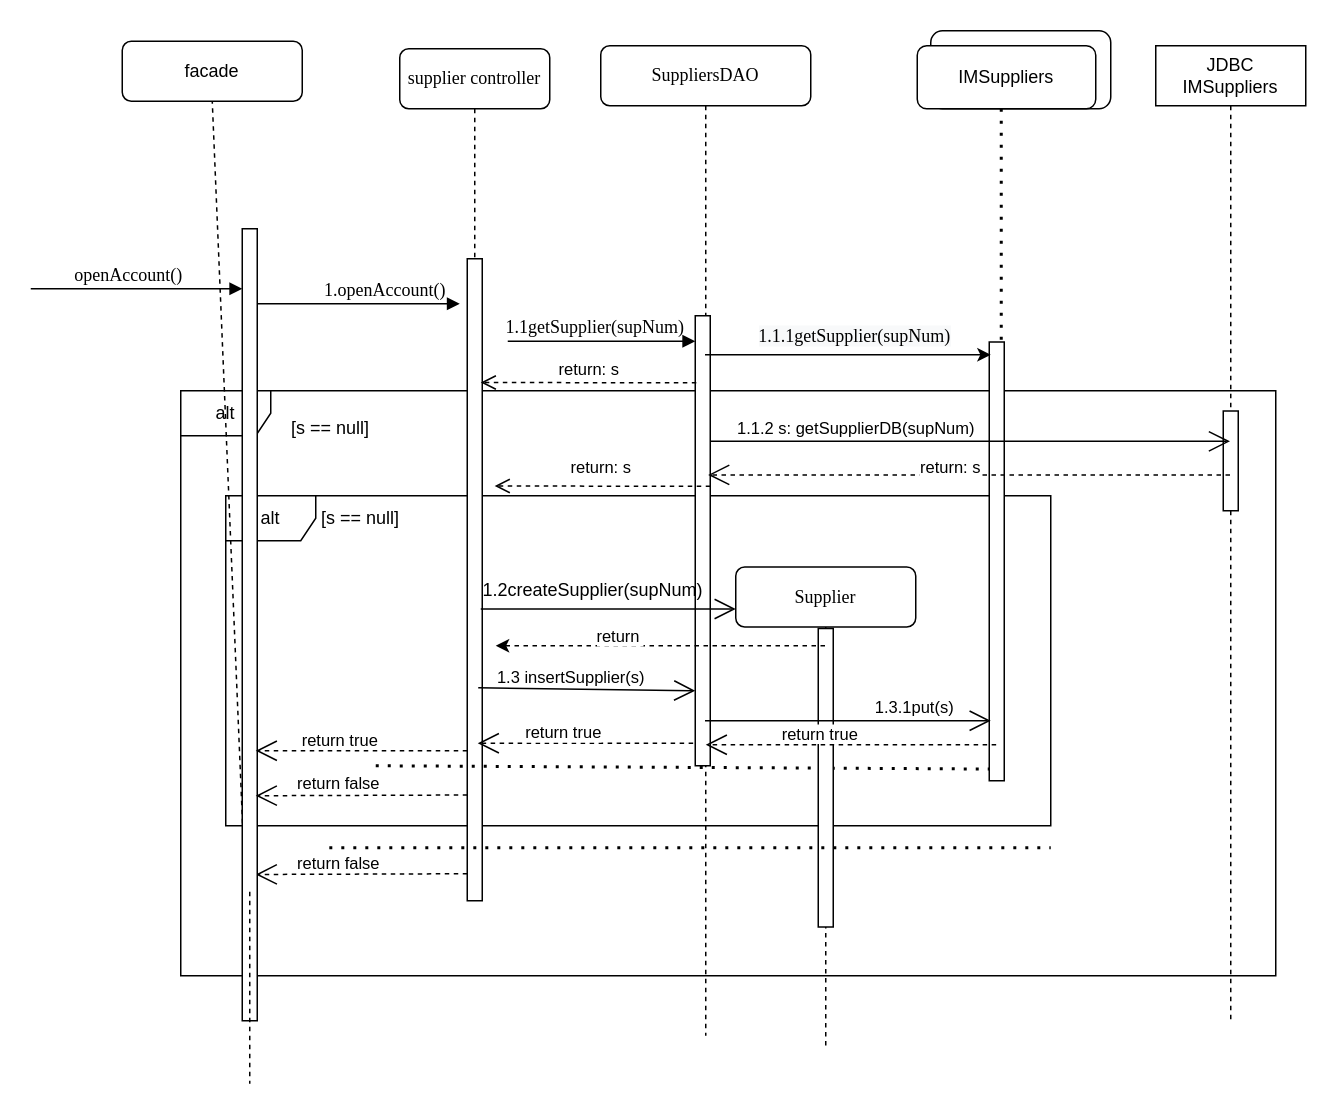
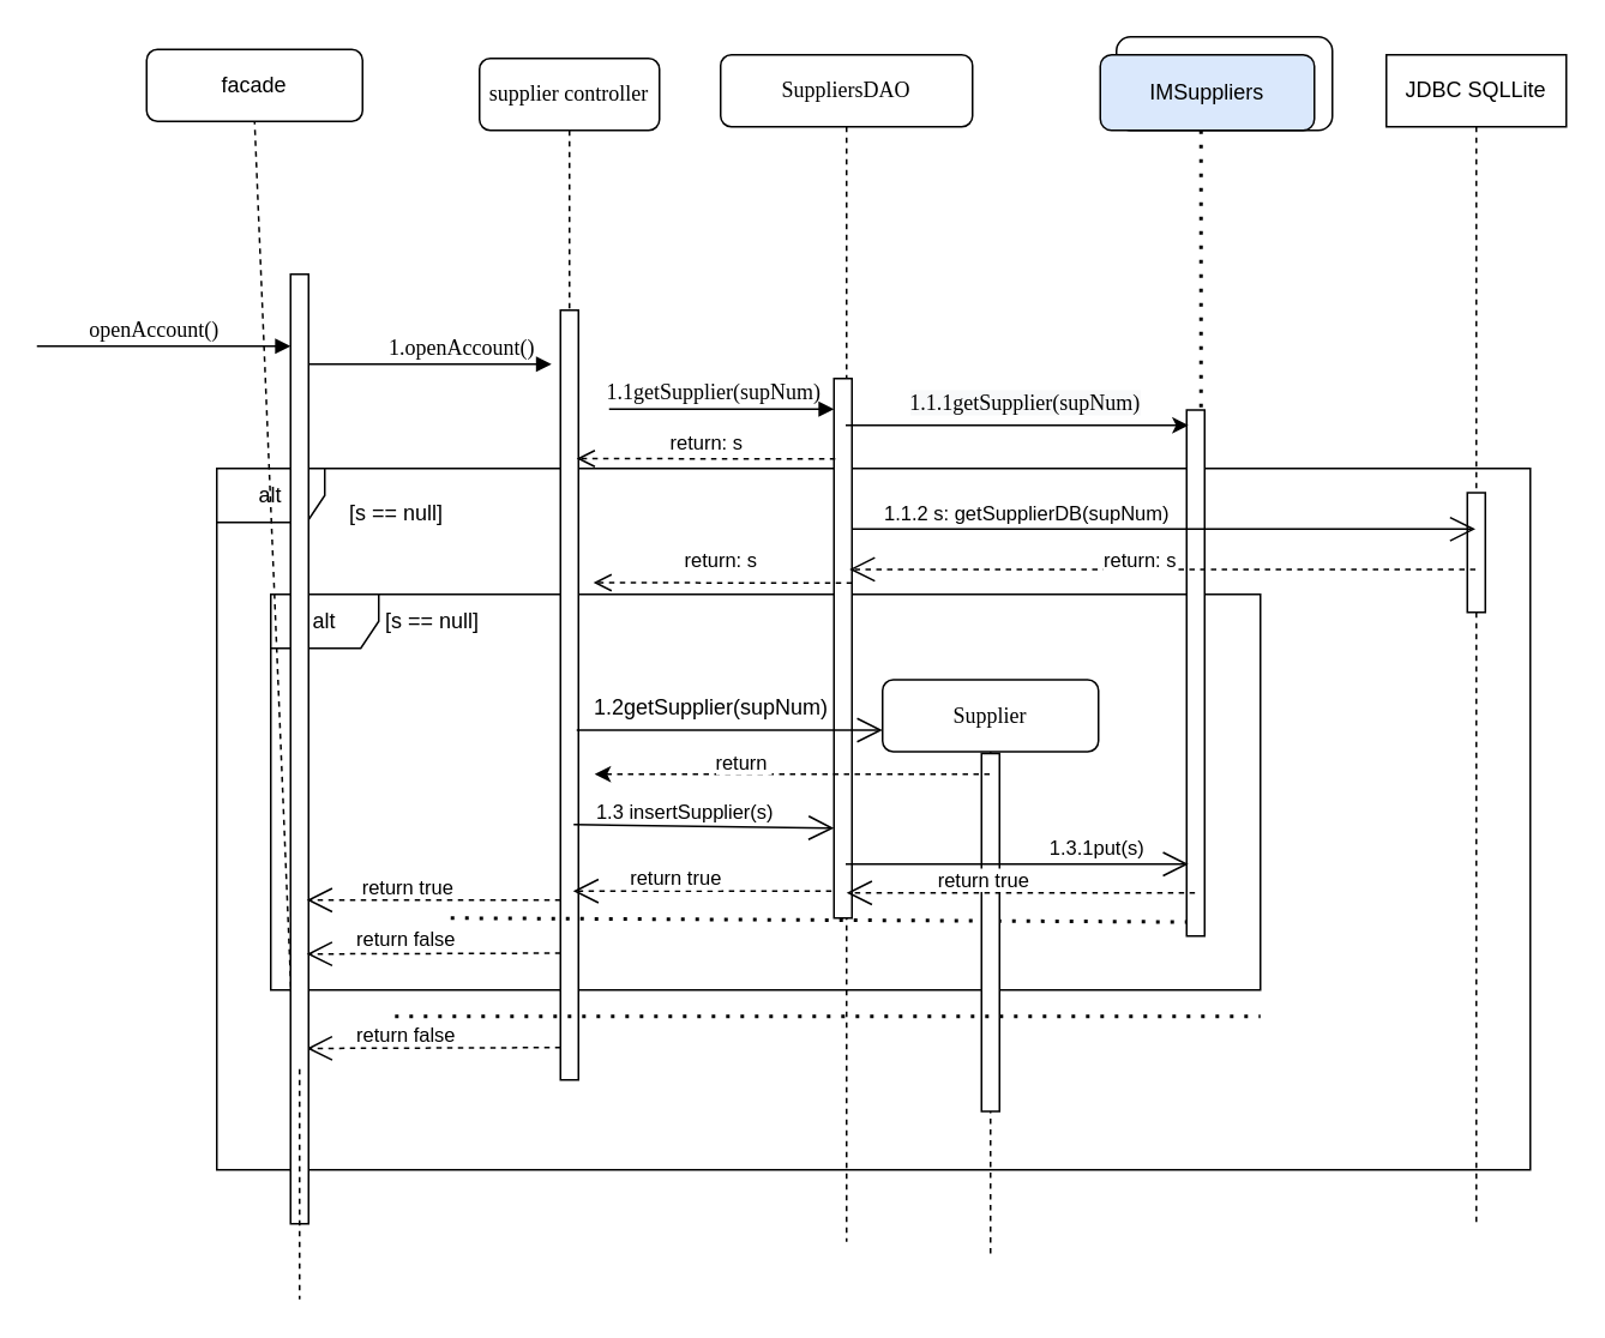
  <mxCell id="0" />
  <mxCell id="1" parent="0" />
  <mxCell id="2" value="" style="rounded=1;whiteSpace=wrap;html=1;" parent="1" vertex="1"><mxGeometry x="620" y="20" width="120" height="52" as="geometry" /></mxCell>
  <mxCell id="3" value="alt" style="shape=umlFrame;whiteSpace=wrap;html=1;" parent="1" vertex="1"><mxGeometry x="120" y="260" width="730" height="390" as="geometry" /></mxCell>
  <mxCell id="4" value="alt" style="shape=umlFrame;whiteSpace=wrap;html=1;" parent="1" vertex="1"><mxGeometry x="150" y="330" width="550" height="220" as="geometry" /></mxCell>
  <mxCell id="5" value="supplier controller" style="shape=umlLifeline;perimeter=lifelinePerimeter;whiteSpace=wrap;html=1;container=1;collapsible=0;recursiveResize=0;outlineConnect=0;rounded=1;shadow=0;comic=0;labelBackgroundColor=none;strokeWidth=1;fontFamily=Verdana;fontSize=12;align=center;" parent="1" vertex="1"><mxGeometry x="266" y="32" width="100" height="550" as="geometry" /></mxCell>
  <mxCell id="6" value="" style="endArrow=open;endFill=1;endSize=12;html=1;rounded=0;dashed=1;exitX=0.46;exitY=0.918;exitDx=0;exitDy=0;exitPerimeter=0;" parent="5" edge="1"><mxGeometry width="160" relative="1" as="geometry"><mxPoint x="45" y="550.005" as="sourcePoint" /><mxPoint x="-96" y="550.49" as="targetPoint" /></mxGeometry></mxCell>
  <mxCell id="7" value="return false" style="edgeLabel;html=1;align=center;verticalAlign=middle;resizable=0;points=[];" parent="6" vertex="1" connectable="0"><mxGeometry x="0.217" y="-8" relative="1" as="geometry"><mxPoint as="offset" /></mxGeometry></mxCell>
  <mxCell id="8" value="" style="html=1;points=[];perimeter=orthogonalPerimeter;rounded=0;shadow=0;comic=0;labelBackgroundColor=none;strokeWidth=1;fontFamily=Verdana;fontSize=12;align=center;" parent="1" vertex="1"><mxGeometry x="311" y="172" width="10" height="428" as="geometry" /></mxCell>
  <mxCell id="9" value="SuppliersDAO" style="shape=umlLifeline;perimeter=lifelinePerimeter;whiteSpace=wrap;html=1;container=1;collapsible=0;recursiveResize=0;outlineConnect=0;rounded=1;shadow=0;comic=0;labelBackgroundColor=none;strokeWidth=1;fontFamily=Verdana;fontSize=12;align=center;" parent="1" vertex="1"><mxGeometry x="400" y="30" width="140" height="660" as="geometry" /></mxCell>
  <mxCell id="10" value="" style="html=1;points=[];perimeter=orthogonalPerimeter;rounded=0;shadow=0;comic=0;labelBackgroundColor=none;strokeWidth=1;fontFamily=Verdana;fontSize=12;align=center;" parent="9" vertex="1"><mxGeometry x="63" y="180" width="10" height="300" as="geometry" /></mxCell>
  <mxCell id="11" value="return: s" style="html=1;verticalAlign=bottom;endArrow=open;dashed=1;endSize=8;rounded=0;exitX=0.071;exitY=0.174;exitDx=0;exitDy=0;exitPerimeter=0;" parent="9" edge="1"><mxGeometry relative="1" as="geometry"><mxPoint x="63.71" y="224.715" as="sourcePoint" /><mxPoint x="-80" y="224.5" as="targetPoint" /></mxGeometry></mxCell>
  <mxCell id="12" value="1.1getSupplier(supNum)" style="html=1;verticalAlign=bottom;endArrow=block;labelBackgroundColor=none;fontFamily=Verdana;fontSize=12;edgeStyle=elbowEdgeStyle;elbow=vertical;" parent="9" edge="1"><mxGeometry x="-0.079" relative="1" as="geometry"><mxPoint x="-62" y="197" as="sourcePoint" /><mxPoint x="63" y="196.63" as="targetPoint" /><mxPoint as="offset" /></mxGeometry></mxCell>
  <mxCell id="13" value="return: s" style="html=1;verticalAlign=bottom;endArrow=open;dashed=1;endSize=8;rounded=0;exitX=0.071;exitY=0.174;exitDx=0;exitDy=0;exitPerimeter=0;" parent="9" edge="1"><mxGeometry x="0.016" y="-4" relative="1" as="geometry"><mxPoint x="73.0" y="293.715" as="sourcePoint" /><mxPoint x="-70.71" y="293.5" as="targetPoint" /><mxPoint as="offset" /></mxGeometry></mxCell>
  <mxCell id="14" value="openAccount()" style="html=1;verticalAlign=bottom;endArrow=block;labelBackgroundColor=none;fontFamily=Verdana;fontSize=12;edgeStyle=elbowEdgeStyle;elbow=vertical;" parent="1" target="17" edge="1"><mxGeometry x="-0.079" relative="1" as="geometry"><mxPoint x="20" y="192" as="sourcePoint" /><mxPoint x="151" y="222.08" as="targetPoint" /><mxPoint as="offset" /><Array as="points"><mxPoint x="66" y="192" /><mxPoint x="96" y="208" /></Array></mxGeometry></mxCell>
  <mxCell id="15" value="facade" style="rounded=1;whiteSpace=wrap;html=1;" parent="1" vertex="1"><mxGeometry x="81" y="27" width="120" height="40" as="geometry" /></mxCell>
  <mxCell id="16" value="" style="endArrow=none;dashed=1;html=1;rounded=0;entryX=0.5;entryY=1;entryDx=0;entryDy=0;exitX=0.546;exitY=0.989;exitDx=0;exitDy=0;exitPerimeter=0;startArrow=none;" parent="1" source="17" target="15" edge="1"><mxGeometry width="50" height="50" relative="1" as="geometry"><mxPoint x="36" y="262" as="sourcePoint" /><mxPoint x="86" y="212" as="targetPoint" /></mxGeometry></mxCell>
  <mxCell id="17" value="" style="html=1;points=[];perimeter=orthogonalPerimeter;rounded=0;shadow=0;comic=0;labelBackgroundColor=none;strokeWidth=1;fontFamily=Verdana;fontSize=12;align=center;" parent="1" vertex="1"><mxGeometry x="161" y="152" width="10" height="528" as="geometry" /></mxCell>
  <mxCell id="18" value="" style="endArrow=none;dashed=1;html=1;rounded=0;entryX=0.5;entryY=1;entryDx=0;entryDy=0;" parent="1" edge="1"><mxGeometry width="50" height="50" relative="1" as="geometry"><mxPoint x="166" y="594" as="sourcePoint" /><mxPoint x="166" y="722" as="targetPoint" /></mxGeometry></mxCell>
  <mxCell id="19" value="1.openAccount()" style="html=1;verticalAlign=bottom;endArrow=block;labelBackgroundColor=none;fontFamily=Verdana;fontSize=12;edgeStyle=elbowEdgeStyle;elbow=vertical;" parent="1" source="17" edge="1"><mxGeometry x="0.259" relative="1" as="geometry"><mxPoint x="171" y="212" as="sourcePoint" /><mxPoint x="306" y="202" as="targetPoint" /><mxPoint as="offset" /><Array as="points"><mxPoint x="171" y="202" /></Array></mxGeometry></mxCell>
- <mxCell id="20" value="IMSuppliers" style="rounded=1;whiteSpace=wrap;html=1;" parent="1" vertex="1"><mxGeometry x="611" y="30" width="119" height="42" as="geometry" /></mxCell>
+ <mxCell id="20" value="IMSuppliers" style="rounded=1;whiteSpace=wrap;html=1;fillColor=#dae8fc;" parent="1" vertex="1"><mxGeometry x="611" y="30" width="119" height="42" as="geometry" /></mxCell>
  <mxCell id="21" value="" style="endArrow=none;dashed=1;html=1;dashPattern=1 3;strokeWidth=2;rounded=0;entryX=1;entryY=0.435;entryDx=0;entryDy=0;entryPerimeter=0;" parent="1" edge="1"><mxGeometry width="50" height="50" relative="1" as="geometry"><mxPoint x="250" y="510" as="sourcePoint" /><mxPoint x="669" y="512.23" as="targetPoint" /></mxGeometry></mxCell>
  <mxCell id="22" value="Supplier" style="shape=umlLifeline;perimeter=lifelinePerimeter;whiteSpace=wrap;html=1;container=1;collapsible=0;recursiveResize=0;outlineConnect=0;rounded=1;shadow=0;comic=0;labelBackgroundColor=none;strokeWidth=1;fontFamily=Verdana;fontSize=12;align=center;" parent="1" vertex="1"><mxGeometry x="490" y="377.5" width="120" height="319" as="geometry" /></mxCell>
  <mxCell id="23" value="" style="html=1;points=[];perimeter=orthogonalPerimeter;rounded=0;shadow=0;comic=0;labelBackgroundColor=none;strokeWidth=1;fontFamily=Verdana;fontSize=12;align=center;" parent="22" vertex="1"><mxGeometry x="55" y="41" width="10" height="199" as="geometry" /></mxCell>
  <mxCell id="24" value="" style="rounded=0;whiteSpace=wrap;html=1;" parent="1" vertex="1"><mxGeometry x="659" y="227.5" width="10" height="292.5" as="geometry" /></mxCell>
  <mxCell id="25" value="" style="endArrow=none;dashed=1;html=1;dashPattern=1 3;strokeWidth=2;rounded=0;exitX=0.5;exitY=1;exitDx=0;exitDy=0;" parent="1" edge="1"><mxGeometry width="50" height="50" relative="1" as="geometry"><mxPoint x="667" y="72" as="sourcePoint" /><mxPoint x="667" y="227.5" as="targetPoint" /></mxGeometry></mxCell>
  <mxCell id="26" value="" style="endArrow=classic;html=1;rounded=0;" parent="1" source="9" edge="1"><mxGeometry width="50" height="50" relative="1" as="geometry"><mxPoint x="475.47" y="264.3" as="sourcePoint" /><mxPoint x="660" y="236" as="targetPoint" /></mxGeometry></mxCell>
  <mxCell id="27" value="&lt;span style=&quot;font-family: Verdana; font-size: 12px; background-color: rgb(248, 249, 250);&quot;&gt;1.1.1getSupplier(supNum)&lt;/span&gt;" style="edgeLabel;html=1;align=center;verticalAlign=middle;resizable=0;points=[];" parent="26" vertex="1" connectable="0"><mxGeometry x="0.14" y="6" relative="1" as="geometry"><mxPoint x="-10" y="-7" as="offset" /></mxGeometry></mxCell>
  <mxCell id="28" value="" style="endArrow=none;dashed=1;html=1;dashPattern=1 3;strokeWidth=2;rounded=0;exitX=-0.002;exitY=0.711;exitDx=0;exitDy=0;exitPerimeter=0;" parent="1" edge="1"><mxGeometry width="50" height="50" relative="1" as="geometry"><mxPoint x="219.04" y="564.635" as="sourcePoint" /><mxPoint x="700" y="564.72" as="targetPoint" /></mxGeometry></mxCell>
  <mxCell id="29" value="[s == null]" style="text;html=1;strokeColor=none;fillColor=none;align=center;verticalAlign=middle;whiteSpace=wrap;rounded=0;" parent="1" vertex="1"><mxGeometry x="210" y="330" width="60" height="30" as="geometry" /></mxCell>
  <mxCell id="30" value="" style="endArrow=open;endFill=1;endSize=12;html=1;rounded=0;" parent="1" edge="1"><mxGeometry width="160" relative="1" as="geometry"><mxPoint x="320" y="405.5" as="sourcePoint" /><mxPoint x="490" y="405.5" as="targetPoint" /></mxGeometry></mxCell>
- <mxCell id="31" value="1.2createSupplier(supNum)" style="text;html=1;strokeColor=none;fillColor=none;align=center;verticalAlign=middle;whiteSpace=wrap;rounded=0;" parent="1" vertex="1"><mxGeometry x="330" y="377.5" width="130" height="30" as="geometry" /></mxCell>
+ <mxCell id="31" value="1.2getSupplier(supNum)" style="text;html=1;strokeColor=none;fillColor=none;align=center;verticalAlign=middle;whiteSpace=wrap;rounded=0;" parent="1" vertex="1"><mxGeometry x="330" y="377.5" width="130" height="30" as="geometry" /></mxCell>
  <mxCell id="32" value="" style="endArrow=classic;html=1;rounded=0;dashed=1;" parent="1" source="22" edge="1"><mxGeometry width="50" height="50" relative="1" as="geometry"><mxPoint x="340" y="395.5" as="sourcePoint" /><mxPoint x="330" y="430" as="targetPoint" /></mxGeometry></mxCell>
  <mxCell id="33" value="return&amp;nbsp;" style="edgeLabel;html=1;align=center;verticalAlign=middle;resizable=0;points=[];" parent="32" vertex="1" connectable="0"><mxGeometry x="0.249" y="-7" relative="1" as="geometry"><mxPoint as="offset" /></mxGeometry></mxCell>
  <mxCell id="34" value="" style="endArrow=open;endFill=1;endSize=12;html=1;rounded=0;" parent="1" edge="1"><mxGeometry width="160" relative="1" as="geometry"><mxPoint x="318.324" y="458" as="sourcePoint" /><mxPoint x="463" y="460" as="targetPoint" /></mxGeometry></mxCell>
  <mxCell id="35" value="1.3 insertSupplier(s)" style="edgeLabel;html=1;align=center;verticalAlign=middle;resizable=0;points=[];" parent="34" vertex="1" connectable="0"><mxGeometry x="-0.264" y="9" relative="1" as="geometry"><mxPoint x="8" y="1" as="offset" /></mxGeometry></mxCell>
  <mxCell id="36" value="" style="endArrow=open;endFill=1;endSize=12;html=1;rounded=0;" parent="1" source="9" edge="1"><mxGeometry width="160" relative="1" as="geometry"><mxPoint x="450" y="360" as="sourcePoint" /><mxPoint x="660" y="480" as="targetPoint" /></mxGeometry></mxCell>
  <mxCell id="37" value="1.3.1put(s)" style="edgeLabel;html=1;align=center;verticalAlign=middle;resizable=0;points=[];" parent="36" vertex="1" connectable="0"><mxGeometry x="0.462" y="10" relative="1" as="geometry"><mxPoint as="offset" /></mxGeometry></mxCell>
  <mxCell id="38" value="" style="endArrow=open;endFill=1;endSize=12;html=1;rounded=0;dashed=1;exitX=0.46;exitY=0.918;exitDx=0;exitDy=0;exitPerimeter=0;" parent="1" source="24" edge="1"><mxGeometry width="160" relative="1" as="geometry"><mxPoint x="420" y="480" as="sourcePoint" /><mxPoint x="470" y="496" as="targetPoint" /></mxGeometry></mxCell>
  <mxCell id="39" value="return true" style="edgeLabel;html=1;align=center;verticalAlign=middle;resizable=0;points=[];" parent="38" vertex="1" connectable="0"><mxGeometry x="0.217" y="-8" relative="1" as="geometry"><mxPoint as="offset" /></mxGeometry></mxCell>
  <mxCell id="40" value="" style="endArrow=open;endFill=1;endSize=12;html=1;rounded=0;dashed=1;exitX=0.46;exitY=0.918;exitDx=0;exitDy=0;exitPerimeter=0;" parent="1" edge="1"><mxGeometry width="160" relative="1" as="geometry"><mxPoint x="461.6" y="495.015" as="sourcePoint" /><mxPoint x="318" y="495" as="targetPoint" /></mxGeometry></mxCell>
  <mxCell id="41" value="return true" style="edgeLabel;html=1;align=center;verticalAlign=middle;resizable=0;points=[];" parent="40" vertex="1" connectable="0"><mxGeometry x="0.217" y="-8" relative="1" as="geometry"><mxPoint as="offset" /></mxGeometry></mxCell>
  <mxCell id="42" value="" style="endArrow=open;endFill=1;endSize=12;html=1;rounded=0;dashed=1;exitX=0.46;exitY=0.918;exitDx=0;exitDy=0;exitPerimeter=0;" parent="1" edge="1"><mxGeometry width="160" relative="1" as="geometry"><mxPoint x="311" y="500.015" as="sourcePoint" /><mxPoint x="170" y="500" as="targetPoint" /></mxGeometry></mxCell>
  <mxCell id="43" value="return true" style="edgeLabel;html=1;align=center;verticalAlign=middle;resizable=0;points=[];" parent="42" vertex="1" connectable="0"><mxGeometry x="0.217" y="-8" relative="1" as="geometry"><mxPoint as="offset" /></mxGeometry></mxCell>
  <mxCell id="44" value="" style="endArrow=open;endFill=1;endSize=12;html=1;rounded=0;dashed=1;exitX=0.46;exitY=0.918;exitDx=0;exitDy=0;exitPerimeter=0;" parent="1" edge="1"><mxGeometry width="160" relative="1" as="geometry"><mxPoint x="311" y="529.515" as="sourcePoint" /><mxPoint x="170" y="530" as="targetPoint" /></mxGeometry></mxCell>
  <mxCell id="45" value="return false" style="edgeLabel;html=1;align=center;verticalAlign=middle;resizable=0;points=[];" parent="44" vertex="1" connectable="0"><mxGeometry x="0.217" y="-8" relative="1" as="geometry"><mxPoint as="offset" /></mxGeometry></mxCell>
- <mxCell id="46" value="JDBC IMSuppliers" style="shape=umlLifeline;perimeter=lifelinePerimeter;whiteSpace=wrap;html=1;container=1;collapsible=0;recursiveResize=0;outlineConnect=0;" parent="1" vertex="1"><mxGeometry x="770" y="30" width="100" height="650" as="geometry" /></mxCell>
+ <mxCell id="46" value="JDBC SQLLite" style="shape=umlLifeline;perimeter=lifelinePerimeter;whiteSpace=wrap;html=1;container=1;collapsible=0;recursiveResize=0;outlineConnect=0;" parent="1" vertex="1"><mxGeometry x="770" y="30" width="100" height="650" as="geometry" /></mxCell>
  <mxCell id="47" value="" style="html=1;points=[];perimeter=orthogonalPerimeter;" parent="46" vertex="1"><mxGeometry x="45" y="243.5" width="10" height="66.5" as="geometry" /></mxCell>
  <mxCell id="48" value="" style="endArrow=open;endFill=1;endSize=12;html=1;rounded=0;exitX=1.02;exitY=0.279;exitDx=0;exitDy=0;exitPerimeter=0;" parent="1" source="10" target="46" edge="1"><mxGeometry width="160" relative="1" as="geometry"><mxPoint x="350" y="510" as="sourcePoint" /><mxPoint x="510" y="510" as="targetPoint" /></mxGeometry></mxCell>
  <mxCell id="49" value="&lt;span style=&quot;text-align: left;&quot;&gt;1.1.2 s: getSupplierDB(supNum)&lt;/span&gt;" style="edgeLabel;html=1;align=center;verticalAlign=middle;resizable=0;points=[];" parent="48" vertex="1" connectable="0"><mxGeometry x="-0.07" y="7" relative="1" as="geometry"><mxPoint x="-65" y="-2" as="offset" /></mxGeometry></mxCell>
  <mxCell id="50" value="" style="endArrow=open;endFill=1;endSize=12;html=1;rounded=0;entryX=0.86;entryY=0.327;entryDx=0;entryDy=0;entryPerimeter=0;dashed=1;" parent="1" edge="1"><mxGeometry width="160" relative="1" as="geometry"><mxPoint x="819.5" y="316.1" as="sourcePoint" /><mxPoint x="471.6" y="316.1" as="targetPoint" /></mxGeometry></mxCell>
  <mxCell id="51" value="return: s" style="edgeLabel;html=1;align=center;verticalAlign=middle;resizable=0;points=[];" parent="50" vertex="1" connectable="0"><mxGeometry x="0.077" y="-6" relative="1" as="geometry"><mxPoint as="offset" /></mxGeometry></mxCell>
  <mxCell id="52" value="[s == null]" style="text;html=1;strokeColor=none;fillColor=none;align=center;verticalAlign=middle;whiteSpace=wrap;rounded=0;" parent="1" vertex="1"><mxGeometry x="190" y="270" width="60" height="30" as="geometry" /></mxCell>
